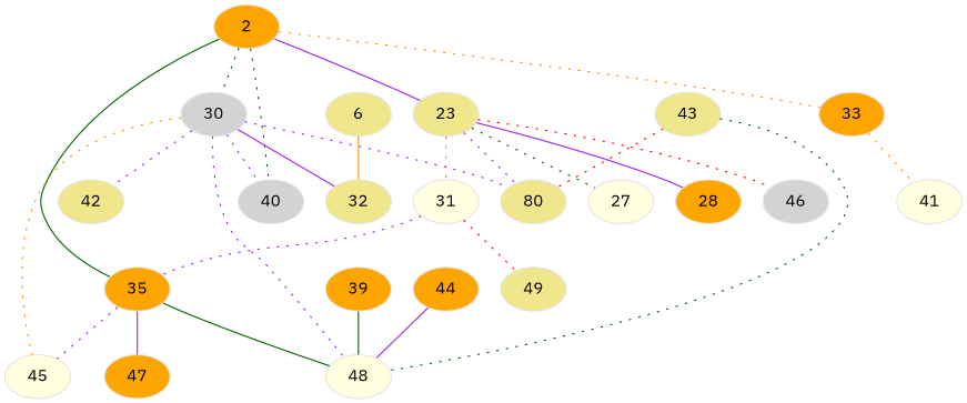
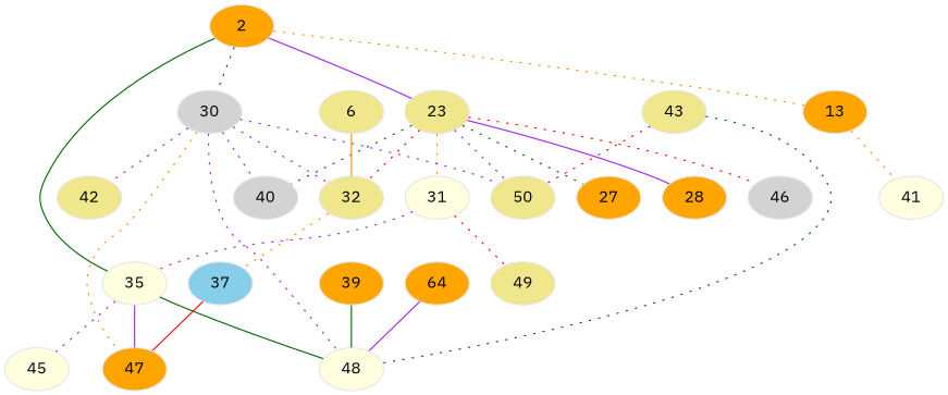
  graph {
    fontname="IBM Plex Sans"
    node [color=gray90 fillcolor=khaki fontname="IBM Plex Sans" style=filled]
    edge [color=purple fontname="IBM Plex Sans" style=dotted]
    23 [super="+1+19+17"]
    32 [super="+16"]
-   27 [fillcolor=lightyellow]
+   27 [fillcolor=orange]
    28 [fillcolor=orange]
    31 [fillcolor=lightyellow]
    40 [fillcolor=lightgrey]
    46 [fillcolor=lightgrey super="+18"]
-   50 [super="+34" label=80]
+   50 [super="+34"]
    2 [fillcolor=orange]
    30 [fillcolor=lightgrey super="+8+22"]
-   33 [fillcolor=orange super="+7"]
-   35 [fillcolor=orange super="+29"]
+   33 [fillcolor=orange super="+7" label=13]
+   35 [fillcolor=lightyellow super="+29"]
    42
    45 [fillcolor=lightyellow]
    48 [fillcolor=lightyellow super="+13+20"]
    41 [fillcolor=lightyellow]
    47 [fillcolor=orange]
+   37 [fillcolor=skyblue super="+36"]
    6
    49
    39 [fillcolor=orange]
    43 [super="+24+38"]
-   44 [fillcolor=orange]
+   44 [fillcolor=orange label=64]
+   23 -- 32 [color=red weight=2]
    23 -- 27 [color=darkgreen weight=2]
    23 -- 28 [style=solid]
    23 -- 31 [color=darkorange]
-   2 -- 40 [color=darkgreen]
+   23 -- 40 [color=darkgreen]
    23 -- 46 [color=red weight=2]
    23 -- 50
+   32 -- 37 [color=darkorange]
    31 -- 35
    31 -- 49 [color=red]
    2 -- 23 [style=solid weight=3]
    2 -- 30 [color=darkgreen weight=2]
    2 -- 33 [color=darkorange]
    2 -- 35 [color=darkgreen style=solid weight=3]
-   30 -- 32 [style=solid weight=2]
+   30 -- 32 [weight=2]
    30 -- 40
    30 -- 50
    30 -- 42
-   30 -- 45 [color=darkorange]
+   30 -- 47 [color=darkorange]
    30 -- 48
    33 -- 41 [color=darkorange]
    35 -- 45
    35 -- 48 [color=darkgreen style=solid]
    35 -- 47 [style=solid]
+   37 -- 47 [color=red style=solid]
    6 -- 32 [color=darkorange style=solid]
    39 -- 48 [color=darkgreen style=solid]
    43 -- 50 [color=red]
    43 -- 48 [color=darkgreen]
    44 -- 48 [style=solid]
  }
